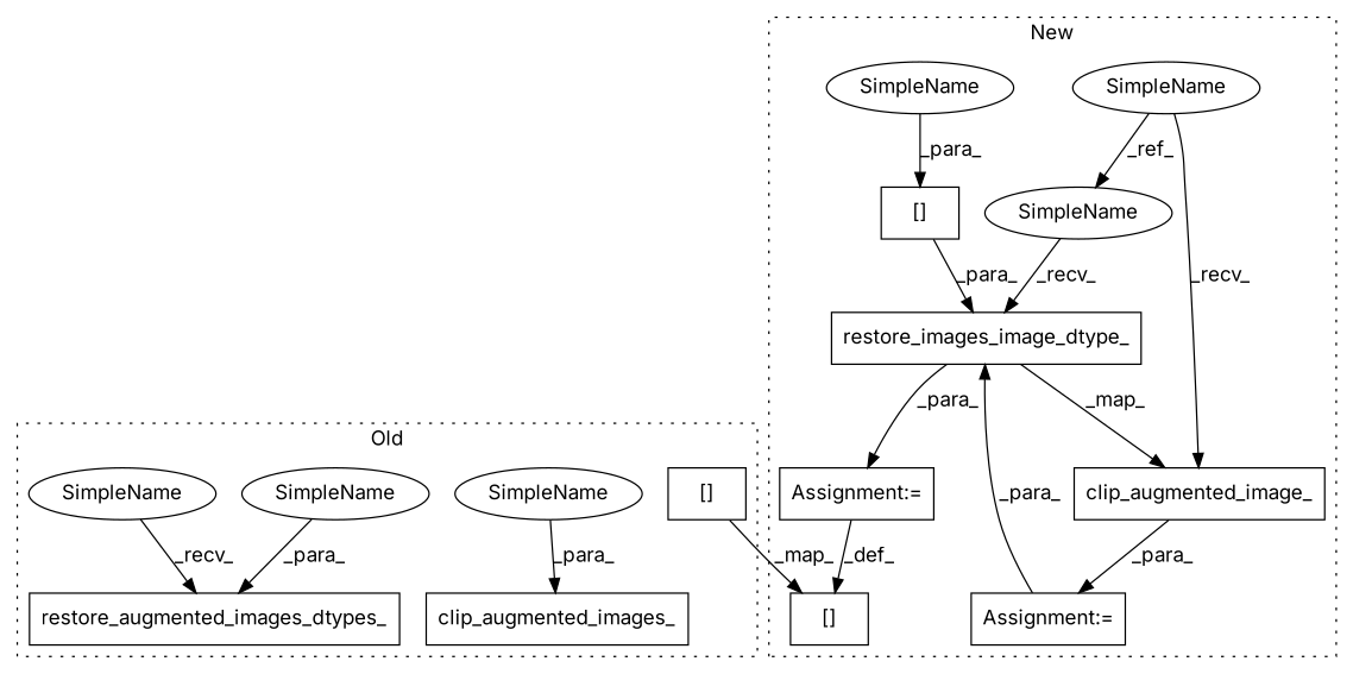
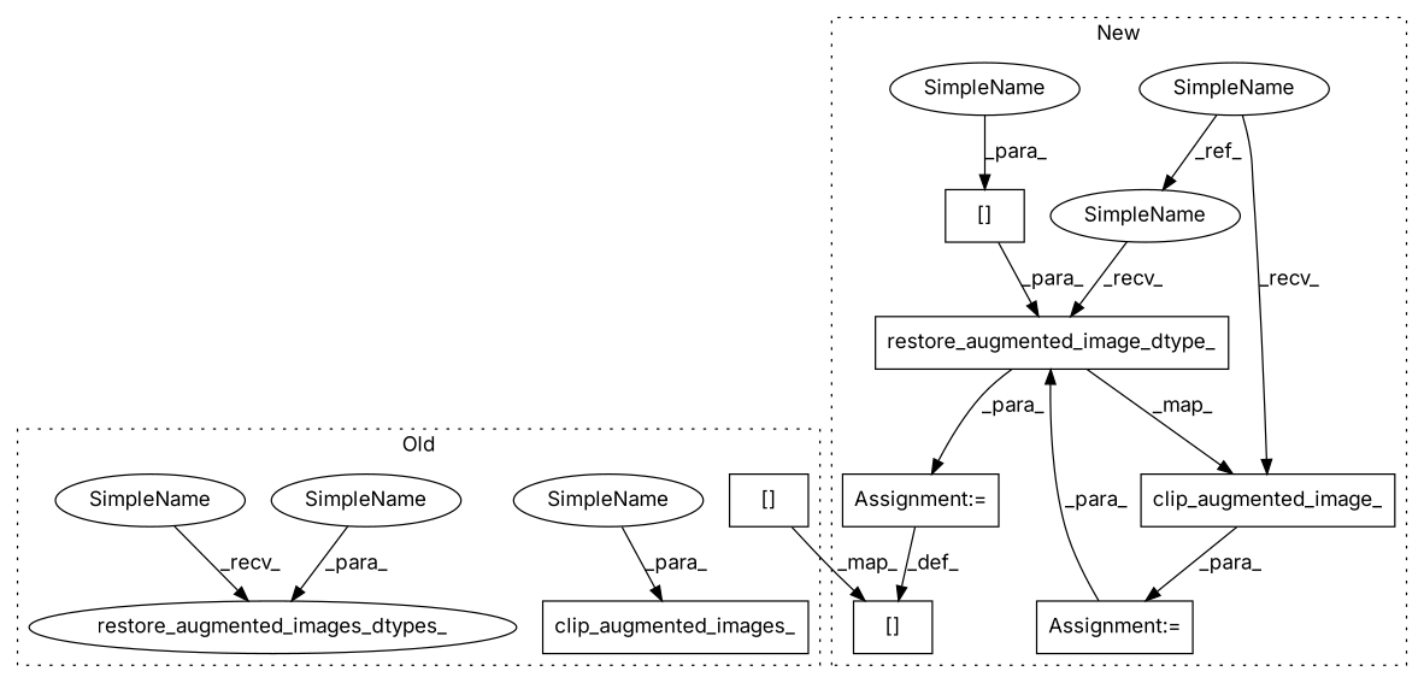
  digraph {
    fontname=Inter
    node [a=42 fontname=Inter l=4 shape=box]
    edge [fontname=Inter]
-   n1 [a=32 l="33,1" label=restore_augmented_images_dtypes_ s="6347,6399"]
+   n1 [a=32 l="33,1" label=restore_augmented_images_dtypes_ s="6347,6399" shape=ellipse]
    n2 [a=32 l="23,1" label=clip_augmented_images_ s="6300,6335"]
    n3 [a=2 l="7,1" label="[]" s="6264,6272"]
    n4 [l=6 label=SimpleName s=6323 shape=ellipse]
    n5 [l=6 label=SimpleName s=6380 shape=ellipse]
    n6 [label=SimpleName s=6342 shape=ellipse]
    n7 [a=2 l="13,1" label="[]" s="6405,6419"]
-   n8 [a=32 l="31,1" label=restore_images_image_dtype_ s="6364,6420"]
+   n8 [a=32 l="31,1" label=restore_augmented_image_dtype_ s="6364,6420"]
    n9 [label=SimpleName s=5291 shape=ellipse]
    n10 [a=32 l="22,1" label=clip_augmented_image_ s="6303,6340"]
    n11 [a=2 l="7,1" label="[]" s="6429,6437"]
    n12 [a=7 l=1 label="Assignment:=" s=6297]
    n13 [a=7 l=1 label="Assignment:=" s=6358]
    n14 [label=SimpleName s=6359 shape=ellipse]
    n15 [l=1 label=SimpleName s=6418 shape=ellipse]
    subgraph cluster_1 {
      label=Old
      style=dotted
      n1
      n2
      n3
      n4
      n5
      n6
    }
    subgraph cluster_2 {
      label=New
      style=dotted
      n7
      n8
      n9
      n10
      n11
      n12
      n13
      n14
      n15
    }
    n3 -> n11 [label=_map_]
    n4 -> n2 [label=_para_]
    n5 -> n1 [label=_para_]
    n6 -> n1 [label=_recv_]
    n7 -> n8 [label=_para_]
    n8 -> n10 [label=_map_]
    n8 -> n13 [label=_para_]
    n9 -> n10 [label=_recv_]
    n9 -> n14 [label=_ref_]
    n10 -> n12 [label=_para_]
    n12 -> n8 [label=_para_]
    n13 -> n11 [label=_def_]
    n14 -> n8 [label=_recv_]
    n15 -> n7 [label=_para_]
  }
